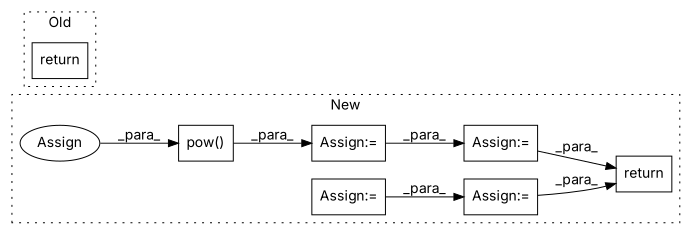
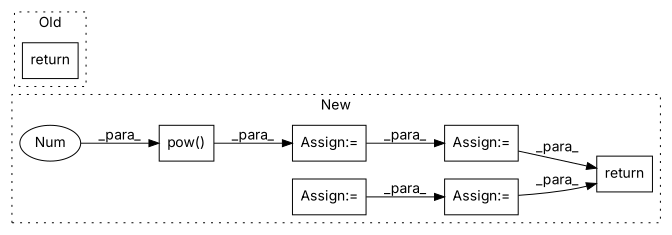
  digraph {
    rankdir=LR
    fontname=Inter
    node [a=68 l=3 shape=box fontname=Inter]
    edge [fontname=Inter]
    n1 [a=75 l="17,1" label="pow()" s="2920,2938"]
    n2 [label="Assign:=" s=2917]
-   n3 [a=76 l=1 label=Assign s=2937 shape=ellipse]
+   n3 [a=76 l=1 label=Num s=2937 shape=ellipse]
    n4 [a=93 l=7 label=return s=3056]
    n5 [label="Assign:=" s=2976]
    n6 [label="Assign:=" s=2709]
    n7 [label="Assign:=" s=2764]
    n8 [a=93 l=7 label=return s=2079]
    subgraph cluster_1 {
      label=New
      style=dotted
      n1
      n2
      n3
      n4
      n5
      n6
      n7
    }
    subgraph cluster_2 {
      label=Old
      style=dotted
      n8
    }
    n1 -> n2 [label=_para_]
    n2 -> n5 [label=_para_]
    n3 -> n1 [label=_para_]
    n5 -> n4 [label=_para_]
    n6 -> n7 [label=_para_]
    n7 -> n4 [label=_para_]
  }
